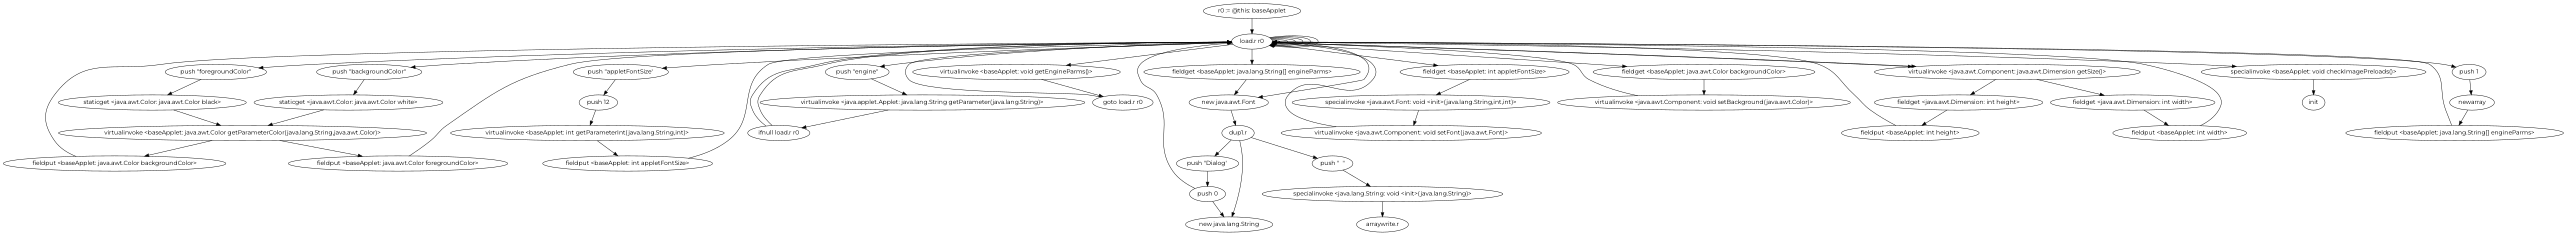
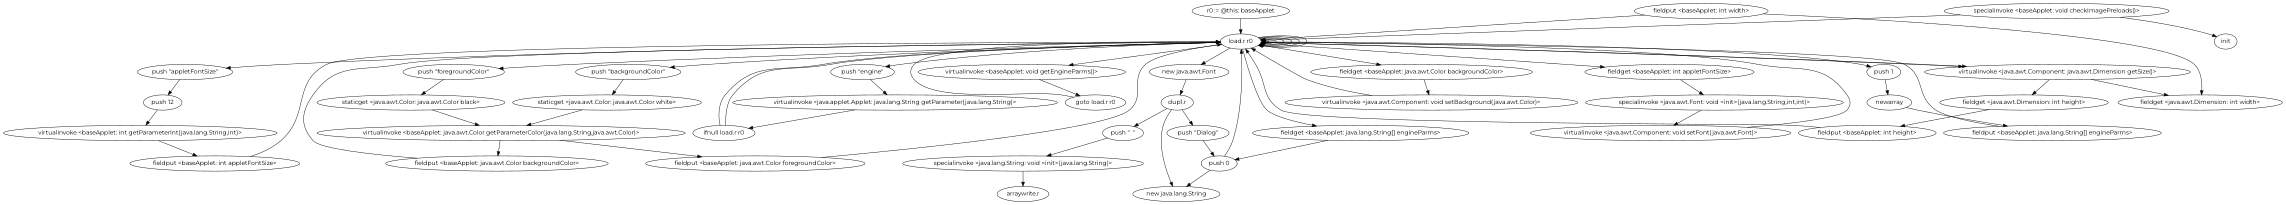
  digraph {
    fontname=Montserrat
    node [fontname=Montserrat]
    edge [fontname=Montserrat]
    "r0 := @this: baseApplet"
    "load.r r0"
    "push \"backgroundColor\""
    "push \"foregroundColor\""
    "push \"appletFontSize\""
    "push \"engine\""
    "virtualinvoke <baseApplet: void getEngineParms()>"
    "new java.awt.Font"
    "fieldget <baseApplet: int appletFontSize>"
    "fieldget <baseApplet: java.awt.Color backgroundColor>"
    "virtualinvoke <java.awt.Component: java.awt.Dimension getSize()>"
    "specialinvoke <baseApplet: void checkImagePreloads()>"
    "push 1"
    "fieldget <baseApplet: java.lang.String[] engineParms>"
    "staticget <java.awt.Color: java.awt.Color white>"
    "staticget <java.awt.Color: java.awt.Color black>"
    "push 12"
    "virtualinvoke <java.applet.Applet: java.lang.String getParameter(java.lang.String)>"
    "goto load.r r0"
    "dup1.r"
    "specialinvoke <java.awt.Font: void <init>(java.lang.String,int,int)>"
    "virtualinvoke <java.awt.Component: void setBackground(java.awt.Color)>"
    "fieldget <java.awt.Dimension: int height>"
    "fieldget <java.awt.Dimension: int width>"
    n25 [label=init]
    newarray
    "push 0"
    "virtualinvoke <baseApplet: java.awt.Color getParameterColor(java.lang.String,java.awt.Color)>"
    "fieldput <baseApplet: java.awt.Color backgroundColor>"
    "fieldput <baseApplet: java.awt.Color foregroundColor>"
    "virtualinvoke <baseApplet: int getParameterInt(java.lang.String,int)>"
    "fieldput <baseApplet: int appletFontSize>"
    "ifnull load.r r0"
    "push \"Dialog\""
    "push \"  \""
    "new java.lang.String"
    "specialinvoke <java.lang.String: void <init>(java.lang.String)>"
    "virtualinvoke <java.awt.Component: void setFont(java.awt.Font)>"
    "fieldput <baseApplet: int height>"
    "fieldput <baseApplet: int width>"
    "fieldput <baseApplet: java.lang.String[] engineParms>"
    "arraywrite.r"
    "r0 := @this: baseApplet" -> "load.r r0"
    "load.r r0" -> "load.r r0"
    "load.r r0" -> "load.r r0"
    "load.r r0" -> "load.r r0"
    "load.r r0" -> "load.r r0"
    "load.r r0" -> "load.r r0"
    "load.r r0" -> "load.r r0"
    "load.r r0" -> "push \"backgroundColor\""
    "load.r r0" -> "push \"foregroundColor\""
    "load.r r0" -> "push \"appletFontSize\""
    "load.r r0" -> "push \"engine\""
    "load.r r0" -> "virtualinvoke <baseApplet: void getEngineParms()>"
    "load.r r0" -> "new java.awt.Font"
    "load.r r0" -> "fieldget <baseApplet: int appletFontSize>"
    "load.r r0" -> "fieldget <baseApplet: java.awt.Color backgroundColor>"
    "load.r r0" -> "virtualinvoke <java.awt.Component: java.awt.Dimension getSize()>"
    "load.r r0" -> "virtualinvoke <java.awt.Component: java.awt.Dimension getSize()>"
-   "load.r r0" -> "specialinvoke <baseApplet: void checkImagePreloads()>"
+   "specialinvoke <baseApplet: void checkImagePreloads()>" -> "load.r r0"
    "load.r r0" -> "push 1"
    "load.r r0" -> "fieldget <baseApplet: java.lang.String[] engineParms>"
    "push \"backgroundColor\"" -> "staticget <java.awt.Color: java.awt.Color white>"
    "push \"foregroundColor\"" -> "staticget <java.awt.Color: java.awt.Color black>"
    "push \"appletFontSize\"" -> "push 12"
    "push \"engine\"" -> "virtualinvoke <java.applet.Applet: java.lang.String getParameter(java.lang.String)>"
    "virtualinvoke <baseApplet: void getEngineParms()>" -> "goto load.r r0"
    "new java.awt.Font" -> "dup1.r"
    "fieldget <baseApplet: int appletFontSize>" -> "specialinvoke <java.awt.Font: void <init>(java.lang.String,int,int)>"
    "fieldget <baseApplet: java.awt.Color backgroundColor>" -> "virtualinvoke <java.awt.Component: void setBackground(java.awt.Color)>"
    "virtualinvoke <java.awt.Component: java.awt.Dimension getSize()>" -> "fieldget <java.awt.Dimension: int height>"
    "virtualinvoke <java.awt.Component: java.awt.Dimension getSize()>" -> "fieldget <java.awt.Dimension: int width>"
    "specialinvoke <baseApplet: void checkImagePreloads()>" -> n25
    "push 1" -> newarray
-   "fieldget <baseApplet: java.lang.String[] engineParms>" -> "new java.awt.Font"
+   "fieldget <baseApplet: java.lang.String[] engineParms>" -> "push 0"
    "staticget <java.awt.Color: java.awt.Color white>" -> "virtualinvoke <baseApplet: java.awt.Color getParameterColor(java.lang.String,java.awt.Color)>"
    "staticget <java.awt.Color: java.awt.Color black>" -> "virtualinvoke <baseApplet: java.awt.Color getParameterColor(java.lang.String,java.awt.Color)>"
    "push 12" -> "virtualinvoke <baseApplet: int getParameterInt(java.lang.String,int)>"
    "virtualinvoke <java.applet.Applet: java.lang.String getParameter(java.lang.String)>" -> "ifnull load.r r0"
    "goto load.r r0" -> "load.r r0"
    "dup1.r" -> "push \"Dialog\""
    "dup1.r" -> "push \"  \""
    "dup1.r" -> "new java.lang.String"
    "specialinvoke <java.awt.Font: void <init>(java.lang.String,int,int)>" -> "virtualinvoke <java.awt.Component: void setFont(java.awt.Font)>"
    "virtualinvoke <java.awt.Component: void setBackground(java.awt.Color)>" -> "load.r r0"
    "fieldget <java.awt.Dimension: int height>" -> "fieldput <baseApplet: int height>"
-   "fieldget <java.awt.Dimension: int width>" -> "fieldput <baseApplet: int width>"
+   "fieldput <baseApplet: int width>" -> "fieldget <java.awt.Dimension: int width>"
    newarray -> "fieldput <baseApplet: java.lang.String[] engineParms>"
    "push 0" -> "load.r r0"
    "push 0" -> "new java.lang.String"
    "virtualinvoke <baseApplet: java.awt.Color getParameterColor(java.lang.String,java.awt.Color)>" -> "fieldput <baseApplet: java.awt.Color backgroundColor>"
    "virtualinvoke <baseApplet: java.awt.Color getParameterColor(java.lang.String,java.awt.Color)>" -> "fieldput <baseApplet: java.awt.Color foregroundColor>"
    "fieldput <baseApplet: java.awt.Color backgroundColor>" -> "load.r r0"
    "fieldput <baseApplet: java.awt.Color foregroundColor>" -> "load.r r0"
    "virtualinvoke <baseApplet: int getParameterInt(java.lang.String,int)>" -> "fieldput <baseApplet: int appletFontSize>"
    "fieldput <baseApplet: int appletFontSize>" -> "load.r r0"
    "ifnull load.r r0" -> "load.r r0"
    "ifnull load.r r0" -> "load.r r0"
    "push \"Dialog\"" -> "push 0"
    "push \"  \"" -> "specialinvoke <java.lang.String: void <init>(java.lang.String)>"
    "specialinvoke <java.lang.String: void <init>(java.lang.String)>" -> "arraywrite.r"
    "virtualinvoke <java.awt.Component: void setFont(java.awt.Font)>" -> "load.r r0"
    "fieldput <baseApplet: int height>" -> "load.r r0"
    "fieldput <baseApplet: int width>" -> "load.r r0"
    "fieldput <baseApplet: java.lang.String[] engineParms>" -> "load.r r0"
  }
